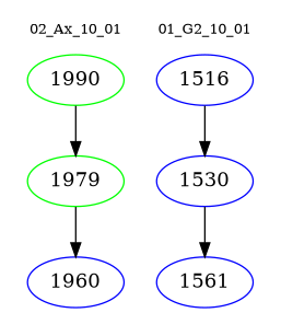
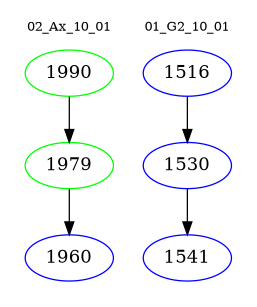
  digraph {
    node [color=blue]
    edge [color=black]
    n1 [color=green label=1990]
    n2 [color=green label=1979]
    n3 [label=1960]
    n4 [label=1516]
    n5 [label=1530]
-   n6 [label=1561]
+   n6 [label=1541]
    subgraph cluster_1 {
      color=white
      fontsize=10
      label="02_Ax_10_01"
      n1
      n2
      n3
    }
    subgraph cluster_2 {
      color=white
      fontsize=10
      label="01_G2_10_01"
      n4
      n5
      n6
    }
    n1 -> n2
    n2 -> n3
    n4 -> n5
    n5 -> n6
  }
